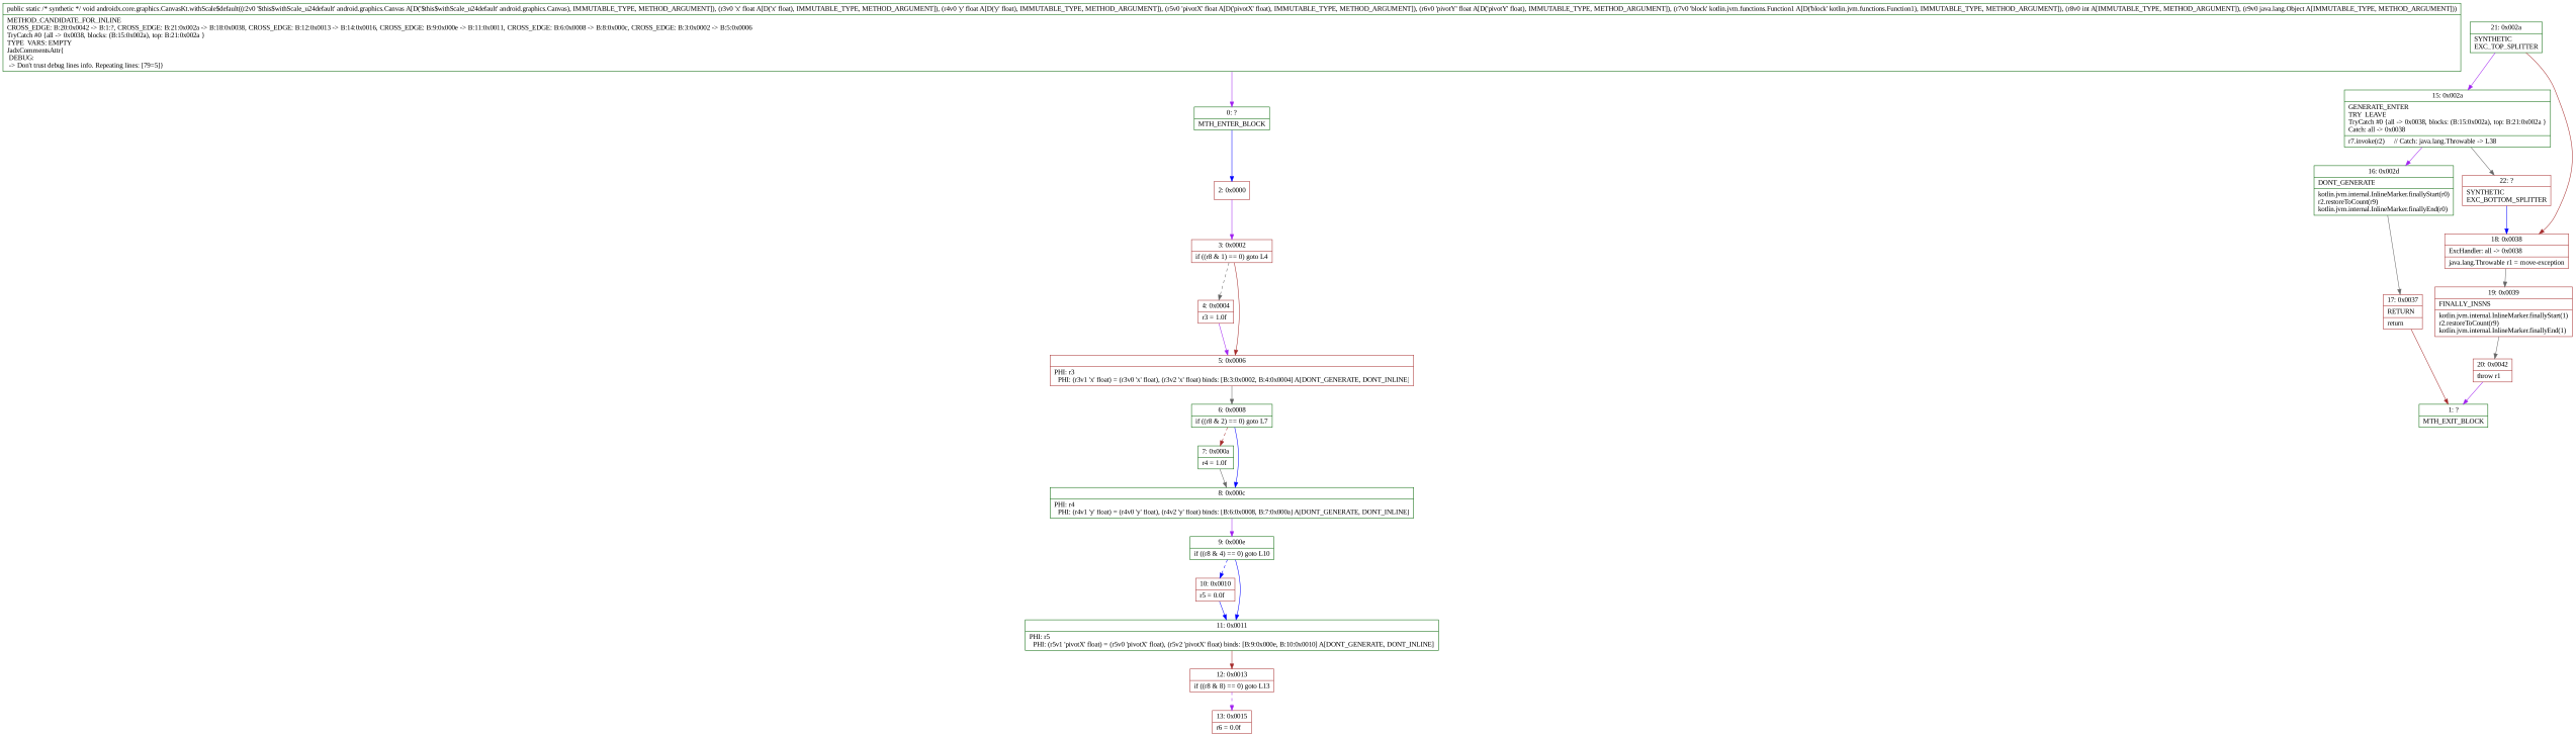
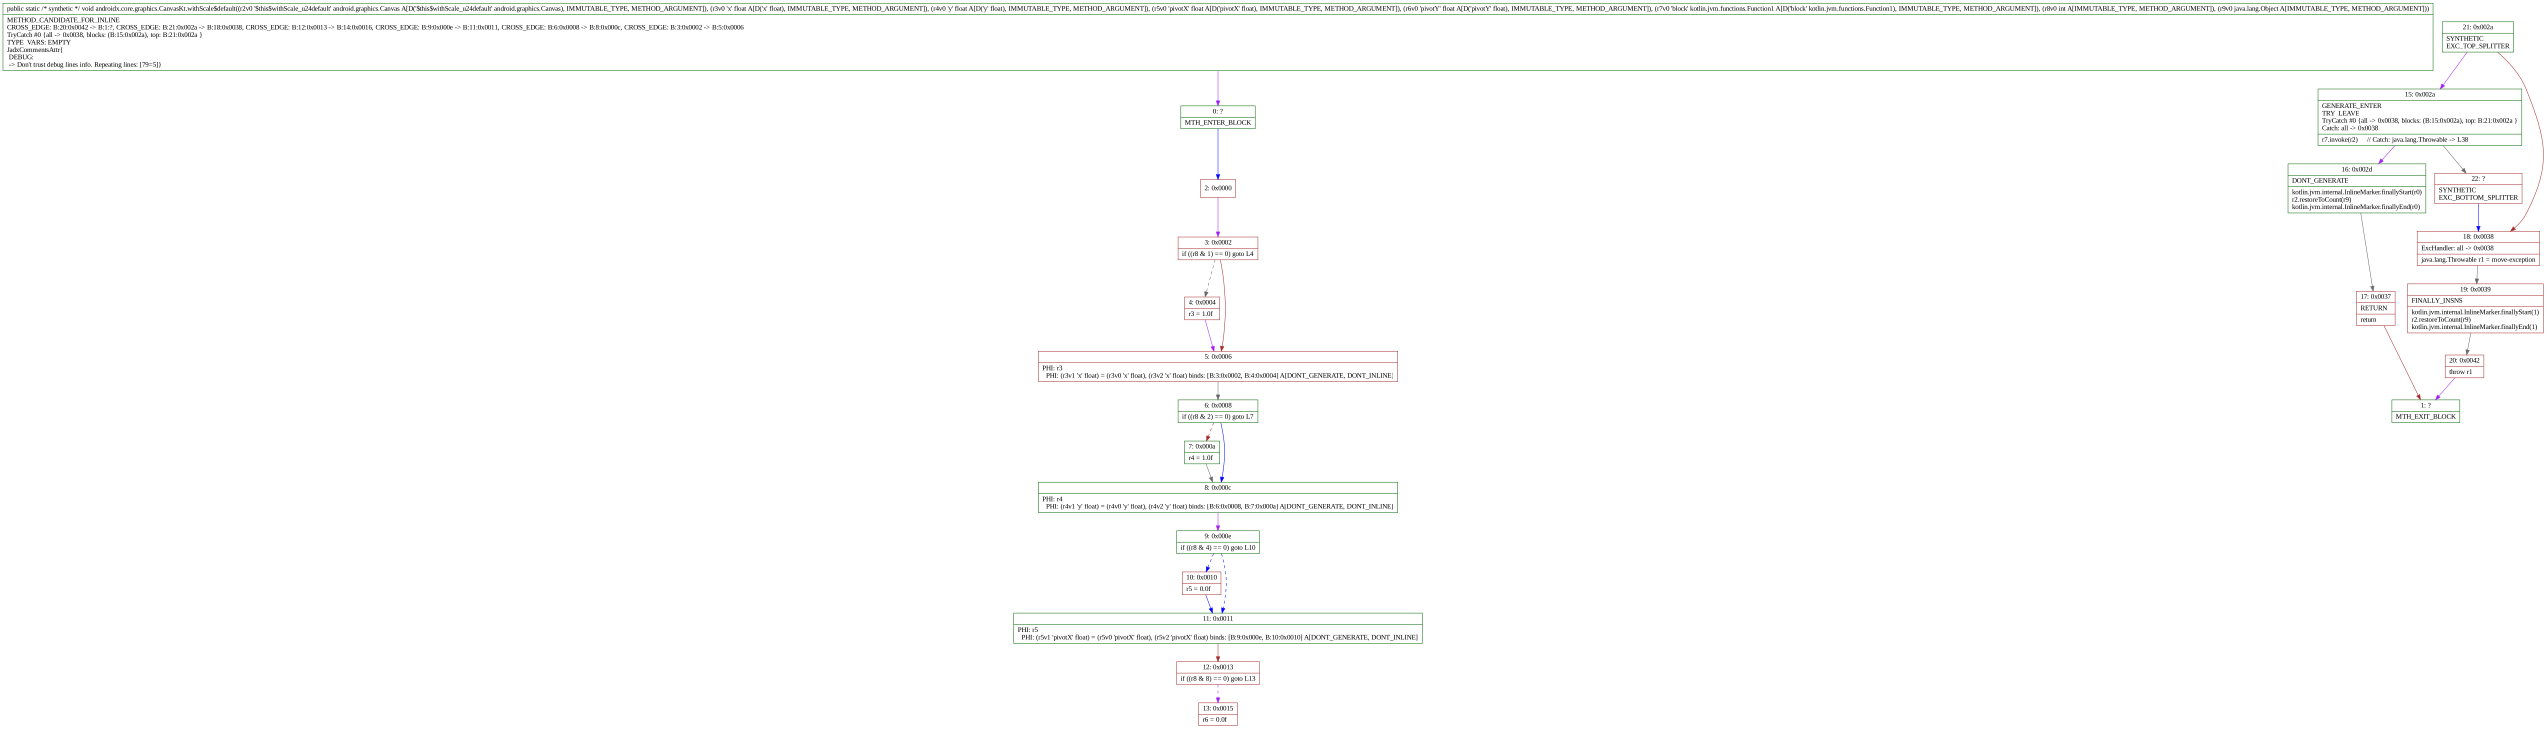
  digraph {
    fontname="Liberation Serif"
    node [color=brown fontname="Liberation Serif" shape=record]
    edge [color=purple fontname="Liberation Serif"]
    n1 [color=darkgreen label="{0\:\ ?|MTH_ENTER_BLOCK\l}"]
    n2 [label="{2\:\ 0x0000}"]
    n3 [label="{3\:\ 0x0002|if ((r8 & 1) == 0) goto L4\l}"]
    n4 [label="{4\:\ 0x0004|r3 = 1.0f\l}"]
    n5 [label="{5\:\ 0x0006|PHI: r3 \l  PHI: (r3v1 'x' float) = (r3v0 'x' float), (r3v2 'x' float) binds: [B:3:0x0002, B:4:0x0004] A[DONT_GENERATE, DONT_INLINE]\l}"]
    n6 [color=darkgreen label="{6\:\ 0x0008|if ((r8 & 2) == 0) goto L7\l}"]
    n7 [color=darkgreen label="{7\:\ 0x000a|r4 = 1.0f\l}"]
    n8 [color=darkgreen label="{8\:\ 0x000c|PHI: r4 \l  PHI: (r4v1 'y' float) = (r4v0 'y' float), (r4v2 'y' float) binds: [B:6:0x0008, B:7:0x000a] A[DONT_GENERATE, DONT_INLINE]\l}"]
    n9 [color=darkgreen label="{9\:\ 0x000e|if ((r8 & 4) == 0) goto L10\l}"]
    n10 [label="{10\:\ 0x0010|r5 = 0.0f\l}"]
    n11 [color=darkgreen label="{11\:\ 0x0011|PHI: r5 \l  PHI: (r5v1 'pivotX' float) = (r5v0 'pivotX' float), (r5v2 'pivotX' float) binds: [B:9:0x000e, B:10:0x0010] A[DONT_GENERATE, DONT_INLINE]\l}"]
    n12 [label="{12\:\ 0x0013|if ((r8 & 8) == 0) goto L13\l}"]
    n13 [label="{13\:\ 0x0015|r6 = 0.0f\l}"]
    n14 [color=darkgreen label="{21\:\ 0x002a|SYNTHETIC\lEXC_TOP_SPLITTER\l}"]
    n15 [color=darkgreen label="{15\:\ 0x002a|GENERATE_ENTER\lTRY_LEAVE\lTryCatch #0 \{all \-\> 0x0038, blocks: (B:15:0x002a), top: B:21:0x002a \}\lCatch: all \-\> 0x0038\l|r7.invoke(r2)     \/\/ Catch: java.lang.Throwable \-\> L38\l}"]
    n16 [label="{18\:\ 0x0038|ExcHandler: all \-\> 0x0038\l|java.lang.Throwable r1 = move\-exception\l}"]
    n17 [color=darkgreen label="{16\:\ 0x002d|DONT_GENERATE\l|kotlin.jvm.internal.InlineMarker.finallyStart(r0)\lr2.restoreToCount(r9)\lkotlin.jvm.internal.InlineMarker.finallyEnd(r0)\l}"]
    n18 [label="{22\:\ ?|SYNTHETIC\lEXC_BOTTOM_SPLITTER\l}"]
    n19 [label="{19\:\ 0x0039|FINALLY_INSNS\l|kotlin.jvm.internal.InlineMarker.finallyStart(1)\lr2.restoreToCount(r9)\lkotlin.jvm.internal.InlineMarker.finallyEnd(1)\l}"]
    n20 [label="{17\:\ 0x0037|RETURN\l|return\l}"]
    n21 [color=darkgreen label="{1\:\ ?|MTH_EXIT_BLOCK\l}"]
    n22 [label="{20\:\ 0x0042|throw r1\l}"]
    n23 [color=darkgreen label="{public static \/* synthetic *\/ void androidx.core.graphics.CanvasKt.withScale$default((r2v0 '$this$withScale_u24default' android.graphics.Canvas A[D('$this$withScale_u24default' android.graphics.Canvas), IMMUTABLE_TYPE, METHOD_ARGUMENT]), (r3v0 'x' float A[D('x' float), IMMUTABLE_TYPE, METHOD_ARGUMENT]), (r4v0 'y' float A[D('y' float), IMMUTABLE_TYPE, METHOD_ARGUMENT]), (r5v0 'pivotX' float A[D('pivotX' float), IMMUTABLE_TYPE, METHOD_ARGUMENT]), (r6v0 'pivotY' float A[D('pivotY' float), IMMUTABLE_TYPE, METHOD_ARGUMENT]), (r7v0 'block' kotlin.jvm.functions.Function1 A[D('block' kotlin.jvm.functions.Function1), IMMUTABLE_TYPE, METHOD_ARGUMENT]), (r8v0 int A[IMMUTABLE_TYPE, METHOD_ARGUMENT]), (r9v0 java.lang.Object A[IMMUTABLE_TYPE, METHOD_ARGUMENT]))  | METHOD_CANDIDATE_FOR_INLINE\lCROSS_EDGE: B:20:0x0042 \-\> B:1:?, CROSS_EDGE: B:21:0x002a \-\> B:18:0x0038, CROSS_EDGE: B:12:0x0013 \-\> B:14:0x0016, CROSS_EDGE: B:9:0x000e \-\> B:11:0x0011, CROSS_EDGE: B:6:0x0008 \-\> B:8:0x000c, CROSS_EDGE: B:3:0x0002 \-\> B:5:0x0006\lTryCatch #0 \{all \-\> 0x0038, blocks: (B:15:0x002a), top: B:21:0x002a \}\lTYPE_VARS: EMPTY\lJadxCommentsAttr\{\l DEBUG: \l \-\> Don't trust debug lines info. Repeating lines: [79=5]\}\l}"]
    n1 -> n2 [color=blue]
    n2 -> n3
    n3 -> n4 [color=gray40 style=dashed]
    n3 -> n5 [color=brown]
    n4 -> n5
    n5 -> n6 [color=gray40]
    n6 -> n7 [color=brown style=dashed]
    n6 -> n8 [color=blue]
    n7 -> n8 [color=gray40]
    n8 -> n9
    n9 -> n10 [color=blue style=dashed]
-   n9 -> n11 [color=blue]
+   n9 -> n11 [color=blue style=dashed]
    n10 -> n11 [color=blue]
    n11 -> n12 [color=brown]
    n12 -> n13 [style=dashed]
    n14 -> n15
    n14 -> n16 [color=brown]
    n15 -> n17
    n15 -> n18 [color=gray40]
    n16 -> n19 [color=gray40]
    n17 -> n20 [color=gray40]
    n18 -> n16 [color=blue]
    n19 -> n22 [color=gray40]
    n20 -> n21 [color=brown]
    n22 -> n21
    n23 -> n1
  }
